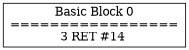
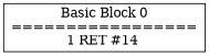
  digraph {
-   n1 [label="Basic Block 0\n=================\n3 RET #14 \n" shape=box]
+   n1 [label="Basic Block 0\n=================\n1 RET #14 \n" shape=box]
  }
